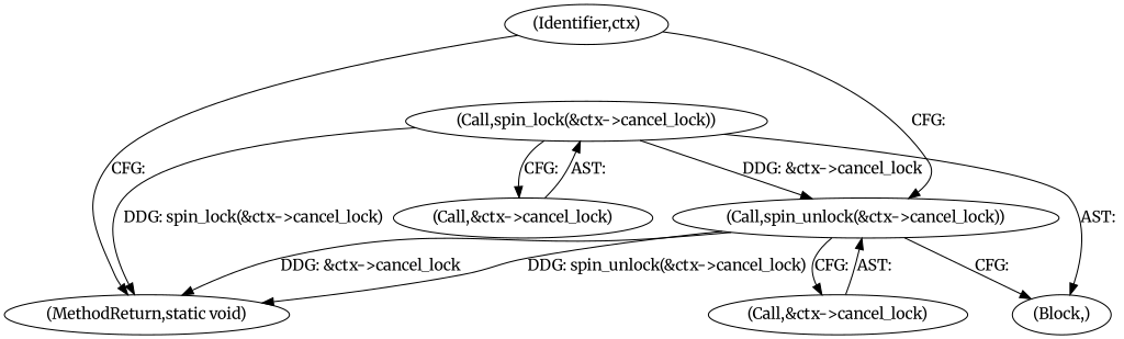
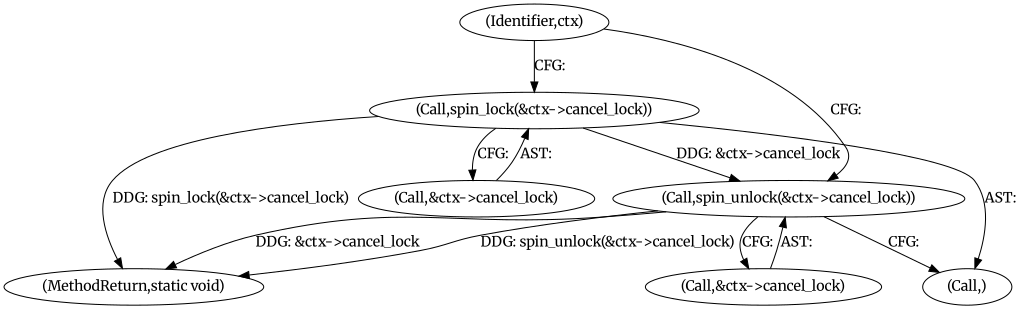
  digraph {
    fontname=Merriweather
    node [fontname=Merriweather]
    edge [fontname=Merriweather]
    n1 [label="(Call,spin_lock(&ctx->cancel_lock))"]
    n2 [label="(Call,spin_unlock(&ctx->cancel_lock))"]
-   n3 [label="(Block,)"]
+   n3 [label="(Call,)"]
    n4 [label="(Call,&ctx->cancel_lock)"]
    n5 [label="(MethodReturn,static void)"]
    n6 [label="(Call,&ctx->cancel_lock)"]
    n7 [label="(Identifier,ctx)"]
    n1 -> n2 [label="DDG: &ctx->cancel_lock"]
    n1 -> n3 [label="AST: "]
    n1 -> n4 [label="CFG: "]
    n1 -> n5 [label="DDG: spin_lock(&ctx->cancel_lock)"]
    n2 -> n3 [label="CFG: "]
    n2 -> n5 [label="DDG: &ctx->cancel_lock"]
    n2 -> n5 [label="DDG: spin_unlock(&ctx->cancel_lock)"]
    n2 -> n6 [label="CFG: "]
    n4 -> n1 [label="AST: "]
    n6 -> n2 [label="AST: "]
-   n7 -> n5 [label="CFG: "]
+   n7 -> n1 [label="CFG: "]
    n7 -> n2 [label="CFG: "]
  }
